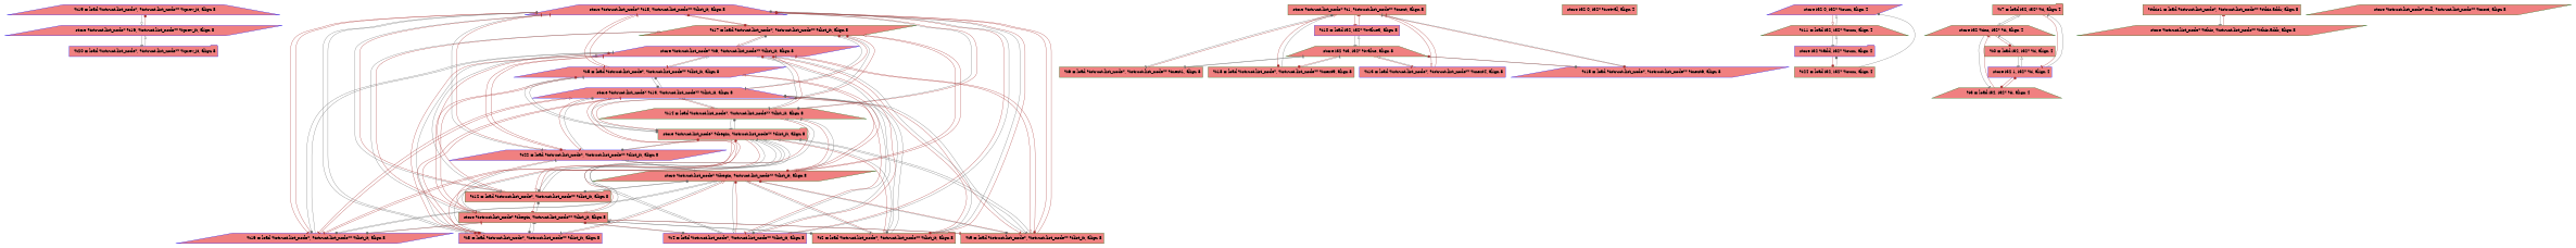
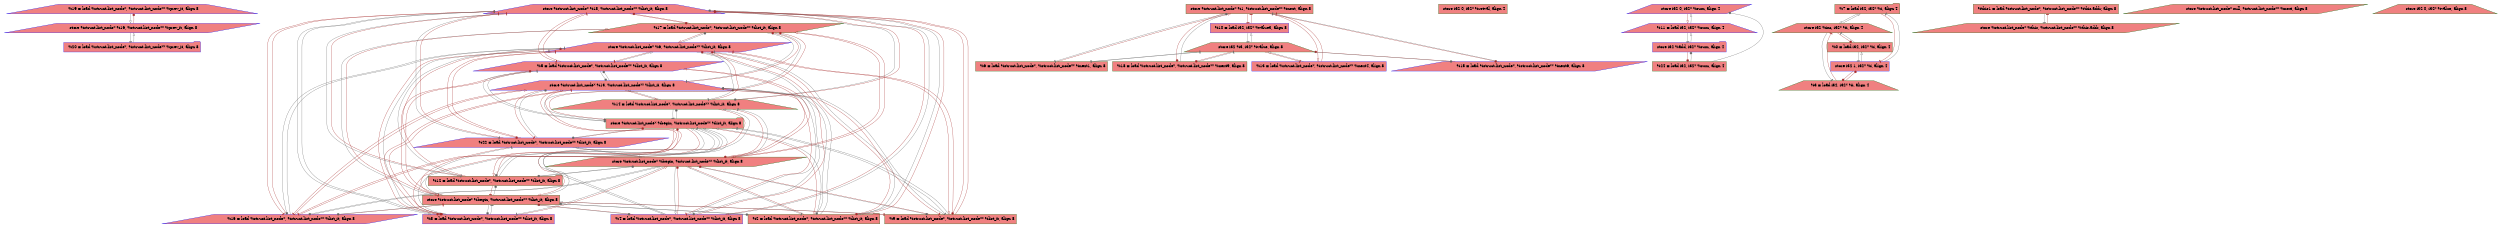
  digraph {
    node [color=darkgreen fillcolor=lightcoral shape=box style=filled]
    edge [arrowhead=dot color=gray40]
    n1 [color=blue label="  %19 = load %struct.list_node*, %struct.list_node** %prev_it, align 8" shape=trapezium]
    n2 [color=blue label="  store %struct.list_node* %16, %struct.list_node** %prev_it, align 8" shape=parallelogram]
    n3 [color=blue label="  %20 = load %struct.list_node*, %struct.list_node** %prev_it, align 8" shape=folder]
    n4 [color=blue label="  store %struct.list_node* %18, %struct.list_node** %list_it, align 8" shape=trapezium]
    n5 [label="  %17 = load %struct.list_node*, %struct.list_node** %list_it, align 8" shape=parallelogram]
    n6 [label="  %2 = load %struct.list_node*, %struct.list_node** %list_it, align 8" shape=folder]
    n7 [color=blue label="  %16 = load %struct.list_node*, %struct.list_node** %list_it, align 8" shape=parallelogram]
    n8 [color=blue label="  %8 = load %struct.list_node*, %struct.list_node** %list_it, align 8"]
    n9 [label="  %9 = load %struct.list_node*, %struct.list_node** %list_it, align 8"]
    n10 [color=blue label="  %4 = load %struct.list_node*, %struct.list_node** %list_it, align 8"]
    n11 [label="  %12 = load %struct.list_node*, %struct.list_node** %list_it, align 8" shape=folder]
    n12 [color=blue label="  %22 = load %struct.list_node*, %struct.list_node** %list_it, align 8" shape=parallelogram]
    n13 [label="  %14 = load %struct.list_node*, %struct.list_node** %list_it, align 8" shape=trapezium]
    n14 [color=blue label="  %5 = load %struct.list_node*, %struct.list_node** %list_it, align 8" shape=parallelogram]
    n15 [label="  store %struct.list_node* %begin, %struct.list_node** %list_it, align 8"]
    n16 [label="  store %struct.list_node* %begin, %struct.list_node** %list_it, align 8" shape=parallelogram]
    n17 [label="  store %struct.list_node* %begin, %struct.list_node** %list_it, align 8" shape=folder]
    n18 [color=blue label="  store %struct.list_node* %13, %struct.list_node** %list_it, align 8" shape=trapezium]
    n19 [color=blue label="  store %struct.list_node* %6, %struct.list_node** %list_it, align 8" shape=parallelogram]
    n20 [label="  store %struct.list_node* %1, %struct.list_node** %next, align 8"]
    n21 [color=blue label="  %10 = load i32, i32* %value3, align 8"]
    n22 [label="  %6 = load %struct.list_node*, %struct.list_node** %next1, align 8"]
    n23 [label="  %18 = load %struct.list_node*, %struct.list_node** %next9, align 8"]
    n24 [color=blue label="  %13 = load %struct.list_node*, %struct.list_node** %next4, align 8"]
    n25 [color=blue label="  %15 = load %struct.list_node*, %struct.list_node** %next6, align 8" shape=parallelogram]
    n26 [label="  store i32 %3, i32* %value, align 8" shape=trapezium]
    n27 [label="  store i32 0, i32* %retval, align 4"]
    n28 [color=blue label="  store i32 0, i32* %sum, align 4" shape=parallelogram]
-   n29 [label="  %11 = load i32, i32* %sum, align 4" shape=trapezium]
+   n29 [color=blue label="  %11 = load i32, i32* %sum, align 4" shape=trapezium]
    n30 [color=blue label="  store i32 %add, i32* %sum, align 4" shape=folder]
    n31 [label="  %24 = load i32, i32* %sum, align 4"]
    n32 [label="  %7 = load i32, i32* %i, align 4" shape=folder]
    n33 [label="  store i32 %inc, i32* %i, align 4" shape=trapezium]
    n34 [color=blue label="  store i32 1, i32* %i, align 4"]
    n35 [label="  %3 = load i32, i32* %i, align 4" shape=trapezium]
    n36 [label="  %0 = load i32, i32* %i, align 4"]
    n37 [label="  %this1 = load %struct.list_node*, %struct.list_node** %this.addr, align 8"]
    n38 [label="  store %struct.list_node* %this, %struct.list_node** %this.addr, align 8" shape=parallelogram]
    n39 [label="  store %struct.list_node* null, %struct.list_node** %next, align 8" shape=parallelogram]
+   n40 [label="  store i32 0, i32* %value, align 8" shape=trapezium]
    n1 -> n2 [arrowhead=onormal]
    n2 -> n1 [color=brown]
    n2 -> n3 [arrowhead=tee]
    n3 -> n2 [arrowhead=onormal]
    n4 -> n5 [color=brown]
    n4 -> n6 [arrowhead=onormal]
    n4 -> n7 [arrowhead=tee color=brown]
    n4 -> n8 [arrowhead=onormal]
    n4 -> n9 [color=brown]
    n4 -> n10 [arrowhead=onormal color=brown]
    n4 -> n11 [arrowhead=onormal]
    n4 -> n12 [arrowhead=tee]
    n4 -> n13
    n4 -> n14 [arrowhead=tee color=brown]
    n5 -> n4 [color=brown]
    n5 -> n15 [arrowhead=onormal]
    n5 -> n16 [arrowhead=onormal color=brown]
    n5 -> n17
    n5 -> n18 [arrowhead=tee]
    n5 -> n19 [arrowhead=onormal color=brown]
    n6 -> n4 [color=brown]
    n6 -> n15
    n6 -> n16 [arrowhead=onormal color=brown]
    n6 -> n17 [arrowhead=onormal]
    n6 -> n18 [arrowhead=tee]
    n6 -> n19 [arrowhead=tee]
    n7 -> n4 [arrowhead=tee color=brown]
    n7 -> n15 [arrowhead=tee color=brown]
    n7 -> n16 [arrowhead=onormal]
    n7 -> n17 [color=brown]
    n7 -> n18 [arrowhead=onormal color=brown]
    n7 -> n19 [arrowhead=tee]
    n8 -> n4 [arrowhead=tee]
    n8 -> n15 [arrowhead=tee]
    n8 -> n16 [arrowhead=onormal color=brown]
    n8 -> n17 [arrowhead=onormal]
    n8 -> n18 [arrowhead=tee color=brown]
    n8 -> n19 [arrowhead=tee]
    n9 -> n4 [arrowhead=onormal color=brown]
    n9 -> n15 [arrowhead=onormal]
    n9 -> n16 [color=brown]
    n9 -> n17 [arrowhead=tee]
    n9 -> n18
    n9 -> n19 [arrowhead=tee color=brown]
    n10 -> n4
    n10 -> n15 [color=brown]
    n10 -> n16 [color=brown]
    n10 -> n17 [arrowhead=onormal]
    n10 -> n18
    n10 -> n19 [color=brown]
    n11 -> n4 [arrowhead=tee color=brown]
    n11 -> n15 [arrowhead=tee color=brown]
    n11 -> n16
    n11 -> n17 [arrowhead=tee]
    n11 -> n18 [arrowhead=onormal color=brown]
    n11 -> n19 [color=brown]
    n12 -> n4 [arrowhead=tee color=brown]
    n12 -> n15 [arrowhead=tee color=brown]
    n12 -> n16 [arrowhead=onormal]
    n12 -> n17 [color=brown]
    n12 -> n18
    n12 -> n19 [arrowhead=tee color=brown]
    n13 -> n4 [arrowhead=tee color=brown]
    n13 -> n15 [arrowhead=onormal color=brown]
    n13 -> n16 [arrowhead=onormal color=brown]
    n13 -> n17 [arrowhead=tee]
    n13 -> n18 [arrowhead=onormal]
    n13 -> n19 [color=brown]
    n14 -> n4 [arrowhead=tee color=brown]
    n14 -> n15 [arrowhead=onormal color=brown]
    n14 -> n16 [color=brown]
    n14 -> n17
    n14 -> n18
    n14 -> n19 [arrowhead=onormal]
    n15 -> n5 [arrowhead=onormal color=brown]
    n15 -> n6
    n15 -> n7
    n15 -> n8
    n15 -> n9 [arrowhead=tee color=brown]
    n15 -> n10
    n15 -> n11
    n15 -> n12 [arrowhead=tee]
    n15 -> n13 [arrowhead=onormal]
    n15 -> n14 [color=brown]
    n16 -> n5 [arrowhead=onormal color=brown]
    n16 -> n6 [arrowhead=tee]
    n16 -> n7
    n16 -> n8 [arrowhead=tee]
    n16 -> n9
    n16 -> n10 [arrowhead=onormal]
    n16 -> n11
    n16 -> n12 [arrowhead=onormal]
    n16 -> n13 [arrowhead=tee]
    n16 -> n14 [arrowhead=onormal color=brown]
    n17 -> n5 [color=brown]
    n17 -> n6 [arrowhead=onormal color=brown]
    n17 -> n7 [arrowhead=tee color=brown]
    n17 -> n8 [color=brown]
    n17 -> n9 [arrowhead=tee]
    n17 -> n10 [arrowhead=onormal]
    n17 -> n11
    n17 -> n12
    n17 -> n13
    n17 -> n14 [arrowhead=tee]
    n18 -> n5 [color=brown]
    n18 -> n6
    n18 -> n7 [arrowhead=tee color=brown]
    n18 -> n8 [color=brown]
    n18 -> n9 [arrowhead=tee color=brown]
    n18 -> n10 [arrowhead=tee color=brown]
    n18 -> n11 [arrowhead=onormal color=brown]
    n18 -> n12 [arrowhead=tee color=brown]
    n18 -> n13 [arrowhead=onormal color=brown]
    n18 -> n14
    n19 -> n5
    n19 -> n6 [color=brown]
    n19 -> n7
    n19 -> n8 [color=brown]
    n19 -> n9 [arrowhead=onormal color=brown]
    n19 -> n10
    n19 -> n11 [arrowhead=tee]
    n19 -> n12 [color=brown]
    n19 -> n13 [arrowhead=tee]
    n19 -> n14 [arrowhead=tee color=brown]
    n20 -> n21 [arrowhead=tee color=brown]
    n20 -> n22 [arrowhead=tee]
    n20 -> n23 [color=brown]
    n20 -> n24 [arrowhead=onormal color=brown]
    n20 -> n25 [color=brown]
    n21 -> n20 [arrowhead=tee color=brown]
    n21 -> n26 [arrowhead=tee]
    n22 -> n20 [arrowhead=onormal color=brown]
    n22 -> n26 [arrowhead=tee]
    n23 -> n20
    n23 -> n26 [arrowhead=tee]
    n24 -> n20 [arrowhead=tee color=brown]
    n24 -> n26 [arrowhead=onormal]
    n25 -> n20 [arrowhead=tee]
    n25 -> n26 [color=brown]
    n26 -> n21 [arrowhead=onormal]
    n26 -> n22 [arrowhead=tee]
    n26 -> n23 [color=brown]
    n26 -> n24 [arrowhead=tee color=brown]
    n26 -> n25
    n28 -> n29 [arrowhead=onormal color=brown]
    n29 -> n28 [arrowhead=onormal]
    n29 -> n30 [arrowhead=tee]
    n30 -> n29 [arrowhead=onormal]
    n30 -> n31 [color=brown]
    n31 -> n28
    n31 -> n30
    n32 -> n33 [arrowhead=onormal]
    n32 -> n34 [arrowhead=tee color=brown]
    n33 -> n32 [arrowhead=onormal]
    n33 -> n35 [arrowhead=tee]
    n33 -> n36 [color=brown]
    n34 -> n32 [arrowhead=tee]
    n34 -> n35 [color=brown]
    n34 -> n36 [arrowhead=onormal]
    n35 -> n33 [arrowhead=tee color=brown]
    n35 -> n34 [color=brown]
    n36 -> n33 [arrowhead=tee]
    n36 -> n34 [arrowhead=tee]
    n37 -> n38 [arrowhead=tee]
    n38 -> n37 [arrowhead=tee color=brown]
  }
